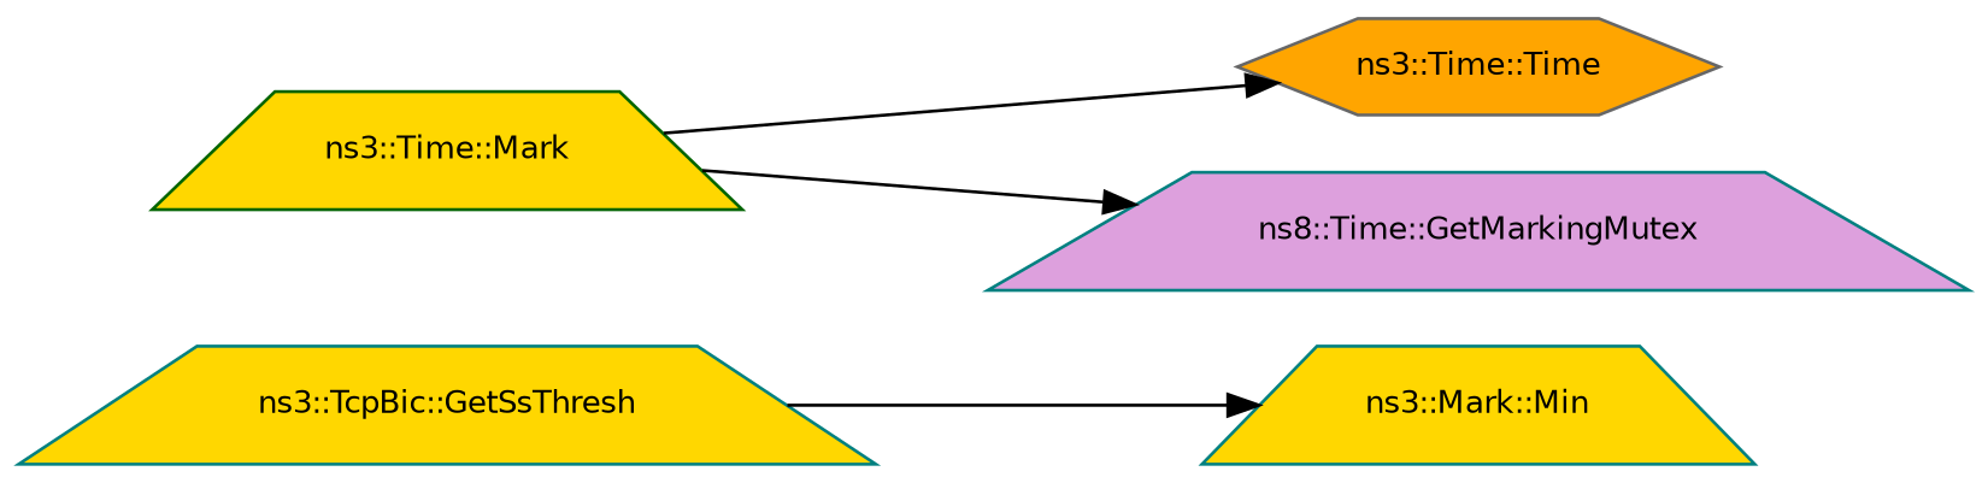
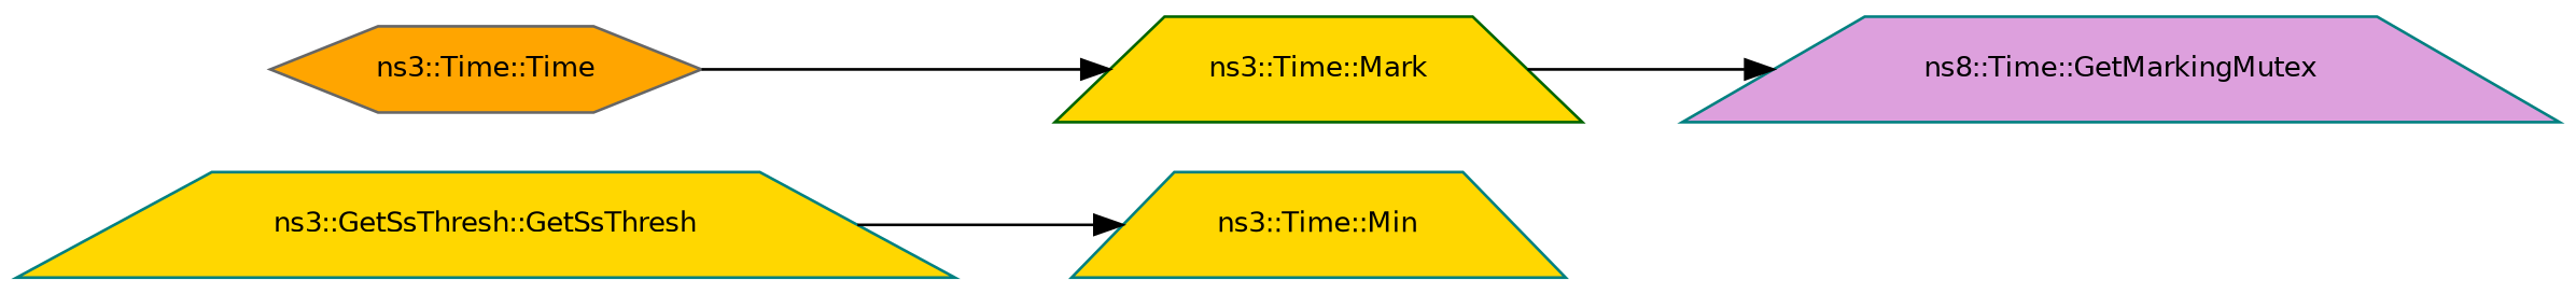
  digraph {
    rankdir=LR
    node [color=teal fillcolor=gold fontname=Helvetica fontsize=10 shape=trapezium style=filled]
    edge [color=black fontname=Helvetica fontsize=10 labelfontname=Helvetica labelfontsize=10 style=solid]
-   n1 [fontcolor=black height=0.2 label="ns3::TcpBic::GetSsThresh" width=0.4]
-   n2 [height=0.2 label="ns3::Mark::Min" width=0.4]
+   n1 [fontcolor=black height=0.2 label="ns3::GetSsThresh::GetSsThresh" width=0.4]
+   n2 [height=0.2 label="ns3::Time::Min" width=0.4]
    n3 [color=gray40 fillcolor=orange height=0.2 label="ns3::Time::Time" shape=hexagon width=0.4]
    n4 [color=darkgreen height=0.2 label="ns3::Time::Mark" width=0.4]
    n5 [fillcolor=plum height=0.2 label="ns8::Time::GetMarkingMutex" width=0.4]
    n1 -> n2
-   n4 -> n3
+   n3 -> n4
    n4 -> n5
  }
